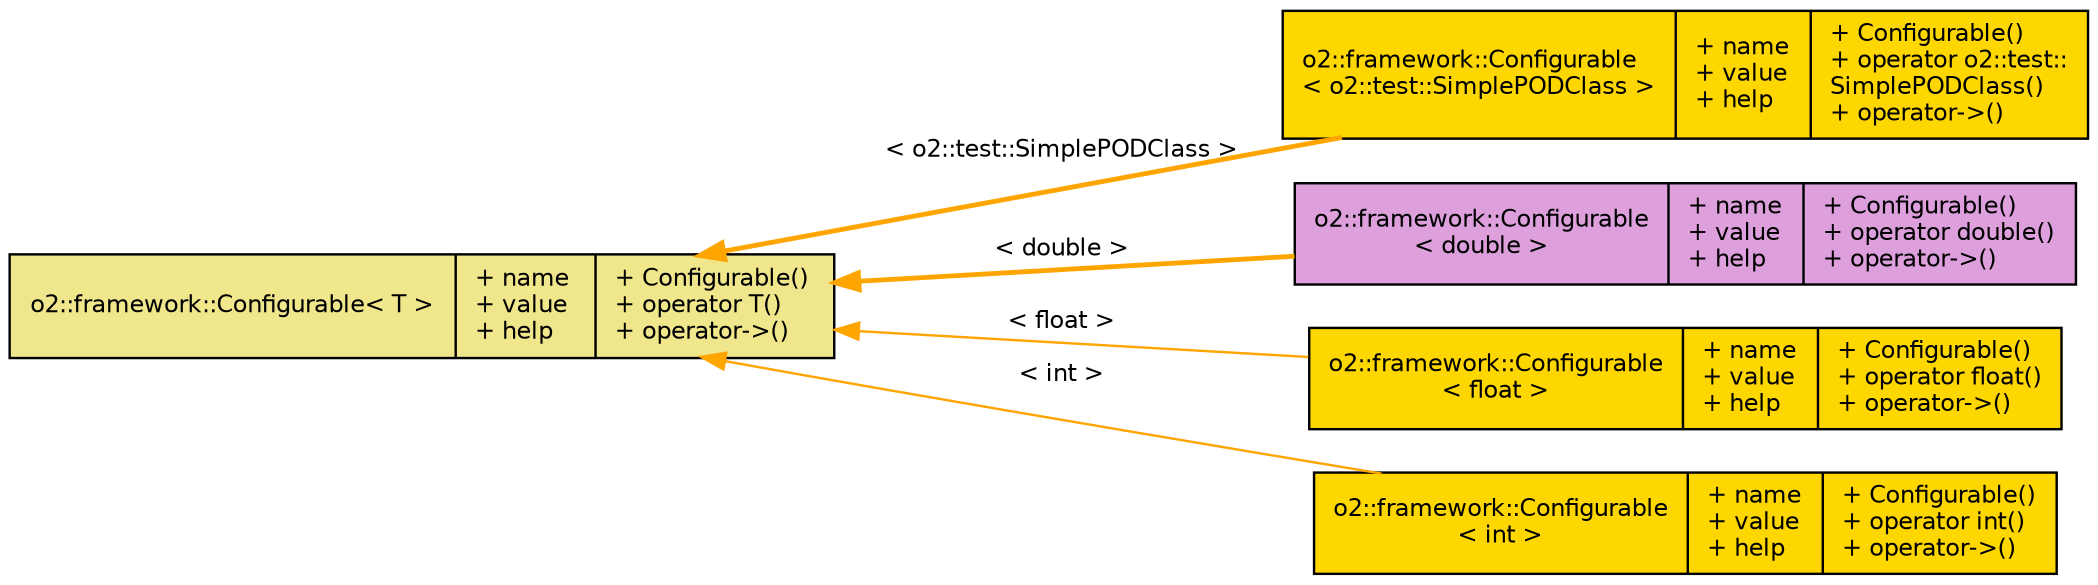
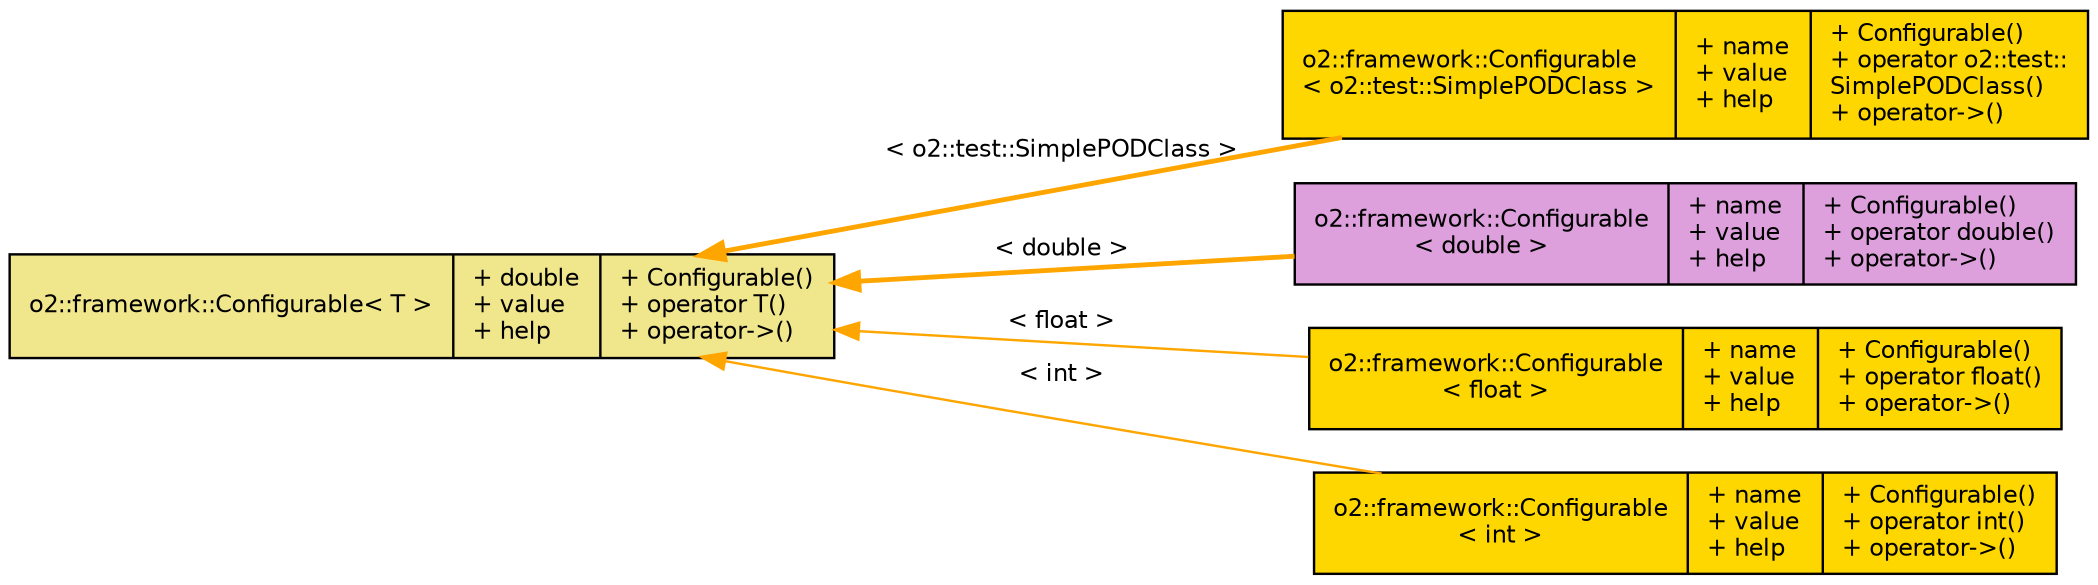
  digraph {
    rankdir=LR
    node [color=black fillcolor=gold fontname=Helvetica fontsize=10 shape=record style=filled]
    edge [color=orange dir=back fontname=Helvetica fontsize=10 labelfontname=Helvetica labelfontsize=10 style=bold]
-   n1 [fillcolor=khaki fontcolor=black height=0.2 label="{o2::framework::Configurable\< T \>\n|+ name\l+ value\l+ help\l|+ Configurable()\l+ operator T()\l+ operator-\>()\l}" width=0.4]
+   n1 [fillcolor=khaki fontcolor=black height=0.2 label="{o2::framework::Configurable\< T \>\n|+ double\l+ value\l+ help\l|+ Configurable()\l+ operator T()\l+ operator-\>()\l}" width=0.4]
    n2 [height=0.2 label="{o2::framework::Configurable\l\< o2::test::SimplePODClass \>\n|+ name\l+ value\l+ help\l|+ Configurable()\l+ operator o2::test::\lSimplePODClass()\l+ operator-\>()\l}" width=0.4]
    n3 [height=0.2 label="{o2::framework::Configurable\l\< double \>\n|+ name\l+ value\l+ help\l|+ Configurable()\l+ operator double()\l+ operator-\>()\l}" width=0.4 fillcolor=plum]
    n4 [height=0.2 label="{o2::framework::Configurable\l\< float \>\n|+ name\l+ value\l+ help\l|+ Configurable()\l+ operator float()\l+ operator-\>()\l}" width=0.4]
    n5 [height=0.2 label="{o2::framework::Configurable\l\< int \>\n|+ name\l+ value\l+ help\l|+ Configurable()\l+ operator int()\l+ operator-\>()\l}" width=0.4]
    n1 -> n2 [label=" \< o2::test::SimplePODClass \>"]
    n1 -> n3 [label=" \< double \>"]
    n1 -> n4 [label=" \< float \>" style=solid]
    n1 -> n5 [label=" \< int \>" style=solid]
  }
